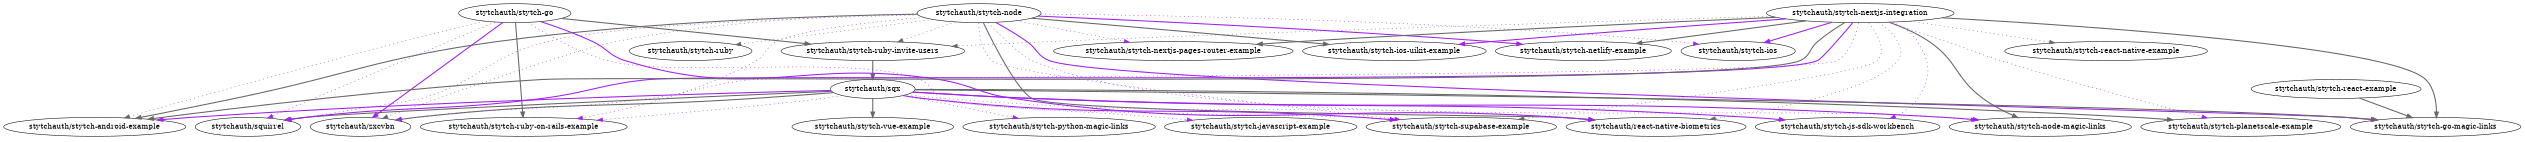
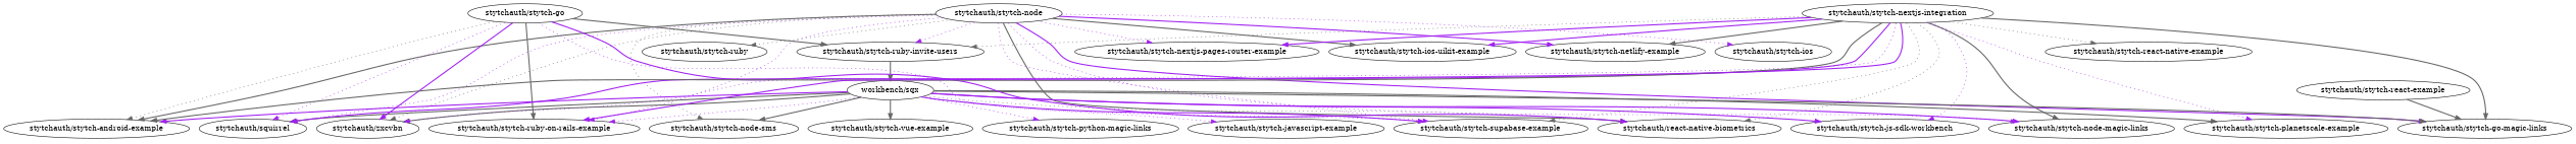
  digraph {
    edge [color=gray40 style=bold]
    "stytchauth/stytch-node" [l="-0.23,45.557"]
    "stytchauth/stytch-node-magic-links" [l="-0.234,45.547"]
    "stytchauth/stytch-ruby" [l="-0.206,45.573"]
    "stytchauth/stytch-ios" [l="-0.197,45.557"]
    "stytchauth/squirrel" [l="-0.253,45.552"]
    "stytchauth/stytch-supabase-example" [l="-0.246,45.556"]
    "stytchauth/zxcvbn" [l="-0.246,45.548"]
    "stytchauth/react-native-biometrics" [l="-0.255,45.546"]
    "stytchauth/stytch-android-example" [l="-0.261,45.552"]
    "stytchauth/stytch-nextjs-pages-router-example" [l="-0.214,45.538"]
    "stytchauth/stytch-ruby-invite-users" [l="-0.267,45.546"]
    "stytchauth/stytch-ruby-on-rails-example" [l="-0.254,45.559"]
    "stytchauth/stytch-go-magic-links" [l="-0.243,45.568"]
+   "stytchauth/stytch-node-sms" [l="-0.254,45.574"]
    "stytchauth/stytch-ios-uikit-example" [l="-0.227,45.535"]
    "stytchauth/stytch-netlify-example" [l="-0.217,45.546"]
-   "stytchauth/sqx" [l="-0.271,45.56"]
+   "stytchauth/sqx" [l="-0.271,45.56" label="workbench/sqx"]
    "stytchauth/stytch-go" [l="-0.261,45.537"]
    "stytchauth/stytch-react-example" [l="-0.236,45.59"]
    "stytchauth/stytch-nextjs-integration" [l="-0.246,45.54"]
    "stytchauth/stytch-js-sdk-workbench" [l="-0.275,45.537"]
    "stytchauth/stytch-react-native-example" [l="-0.241,45.52"]
    "stytchauth/stytch-planetscale-example" [l="-0.281,45.545"]
    "stytchauth/stytch-vue-example" [l="-0.295,45.569"]
    "stytchauth/stytch-python-magic-links" [l="-0.284,45.579"]
    "stytchauth/stytch-javascript-example" [l="-0.301,45.556"]
    "stytchauth/stytch-node" -> "stytchauth/stytch-node-magic-links" [color=purple style=dotted]
    "stytchauth/stytch-node" -> "stytchauth/stytch-ruby" [style=dotted]
    "stytchauth/stytch-node" -> "stytchauth/stytch-ios" [color=purple style=dotted]
    "stytchauth/stytch-node" -> "stytchauth/squirrel" [color=purple style=dotted]
    "stytchauth/stytch-node" -> "stytchauth/stytch-supabase-example" [color=purple style=dotted]
    "stytchauth/stytch-node" -> "stytchauth/zxcvbn" [style=dotted]
    "stytchauth/stytch-node" -> "stytchauth/react-native-biometrics"
    "stytchauth/stytch-node" -> "stytchauth/stytch-android-example"
    "stytchauth/stytch-node" -> "stytchauth/stytch-nextjs-pages-router-example" [color=purple style=dotted]
-   "stytchauth/stytch-node" -> "stytchauth/stytch-ruby-invite-users" [style=dotted]
+   "stytchauth/stytch-node" -> "stytchauth/stytch-ruby-invite-users" [color=purple style=dotted]
    "stytchauth/stytch-node" -> "stytchauth/stytch-ruby-on-rails-example" [color=purple style=dotted]
    "stytchauth/stytch-node" -> "stytchauth/stytch-go-magic-links" [color=purple]
+   "stytchauth/stytch-node" -> "stytchauth/stytch-node-sms" [style=dotted]
    "stytchauth/stytch-node" -> "stytchauth/stytch-ios-uikit-example"
    "stytchauth/stytch-node" -> "stytchauth/stytch-netlify-example" [color=purple]
    "stytchauth/stytch-ruby-invite-users" -> "stytchauth/sqx"
    "stytchauth/sqx" -> "stytchauth/stytch-node-magic-links" [color=purple]
    "stytchauth/sqx" -> "stytchauth/squirrel"
    "stytchauth/sqx" -> "stytchauth/stytch-supabase-example" [color=purple]
    "stytchauth/sqx" -> "stytchauth/zxcvbn"
    "stytchauth/sqx" -> "stytchauth/react-native-biometrics" [style=dotted]
    "stytchauth/sqx" -> "stytchauth/stytch-android-example" [color=purple]
    "stytchauth/sqx" -> "stytchauth/stytch-ruby-on-rails-example" [color=purple style=dotted]
    "stytchauth/sqx" -> "stytchauth/stytch-go-magic-links"
+   "stytchauth/sqx" -> "stytchauth/stytch-node-sms"
    "stytchauth/sqx" -> "stytchauth/stytch-js-sdk-workbench" [color=purple]
    "stytchauth/sqx" -> "stytchauth/stytch-planetscale-example"
    "stytchauth/sqx" -> "stytchauth/stytch-vue-example"
    "stytchauth/sqx" -> "stytchauth/stytch-python-magic-links" [color=purple style=dotted]
    "stytchauth/sqx" -> "stytchauth/stytch-javascript-example" [color=purple style=dotted]
    "stytchauth/stytch-go" -> "stytchauth/squirrel" [color=purple style=dotted]
    "stytchauth/stytch-go" -> "stytchauth/stytch-supabase-example" [color=purple style=dotted]
    "stytchauth/stytch-go" -> "stytchauth/zxcvbn" [color=purple]
    "stytchauth/stytch-go" -> "stytchauth/react-native-biometrics" [color=purple]
    "stytchauth/stytch-go" -> "stytchauth/stytch-android-example" [style=dotted]
    "stytchauth/stytch-go" -> "stytchauth/stytch-ruby-invite-users"
    "stytchauth/stytch-go" -> "stytchauth/stytch-ruby-on-rails-example"
    "stytchauth/stytch-react-example" -> "stytchauth/stytch-go-magic-links"
    "stytchauth/stytch-nextjs-integration" -> "stytchauth/stytch-node-magic-links"
    "stytchauth/stytch-nextjs-integration" -> "stytchauth/squirrel" [color=purple]
    "stytchauth/stytch-nextjs-integration" -> "stytchauth/stytch-supabase-example" [style=dotted]
    "stytchauth/stytch-nextjs-integration" -> "stytchauth/zxcvbn" [color=purple style=dotted]
    "stytchauth/stytch-nextjs-integration" -> "stytchauth/react-native-biometrics" [style=dotted]
    "stytchauth/stytch-nextjs-integration" -> "stytchauth/stytch-android-example"
-   "stytchauth/stytch-nextjs-integration" -> "stytchauth/stytch-nextjs-pages-router-example"
+   "stytchauth/stytch-nextjs-integration" -> "stytchauth/stytch-nextjs-pages-router-example" [color=purple]
    "stytchauth/stytch-nextjs-integration" -> "stytchauth/stytch-ruby-invite-users" [style=dotted]
-   "stytchauth/stytch-nextjs-integration" -> "stytchauth/stytch-ios" [color=purple]
+   "stytchauth/stytch-nextjs-integration" -> "stytchauth/stytch-ruby-on-rails-example" [color=purple]
    "stytchauth/stytch-nextjs-integration" -> "stytchauth/stytch-go-magic-links"
    "stytchauth/stytch-nextjs-integration" -> "stytchauth/stytch-ios-uikit-example" [color=purple]
    "stytchauth/stytch-nextjs-integration" -> "stytchauth/stytch-netlify-example"
    "stytchauth/stytch-nextjs-integration" -> "stytchauth/stytch-js-sdk-workbench" [color=purple style=dotted]
    "stytchauth/stytch-nextjs-integration" -> "stytchauth/stytch-react-native-example" [style=dotted]
    "stytchauth/stytch-nextjs-integration" -> "stytchauth/stytch-planetscale-example" [color=purple style=dotted]
  }
